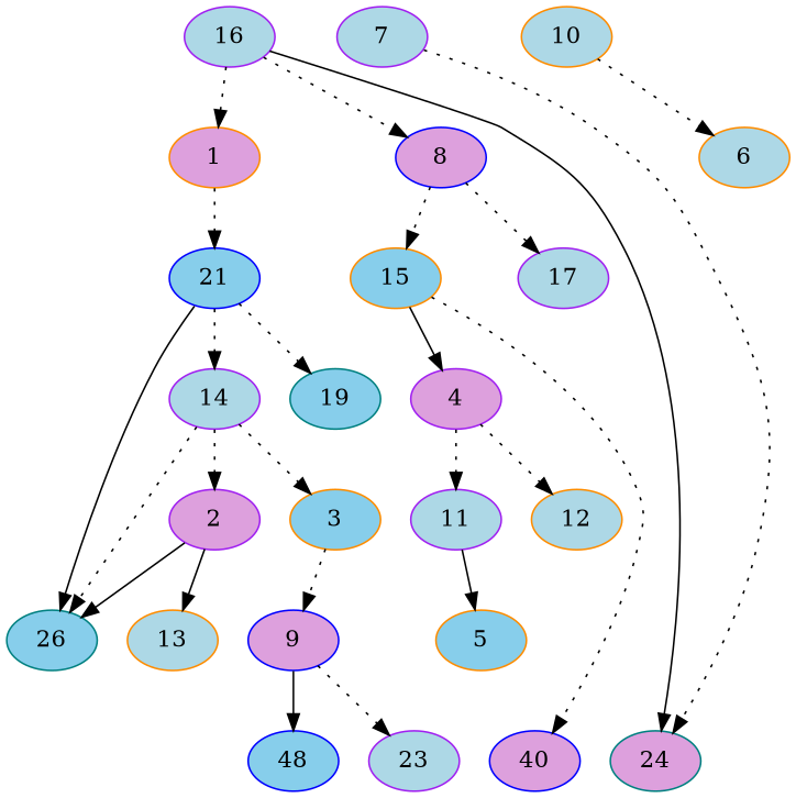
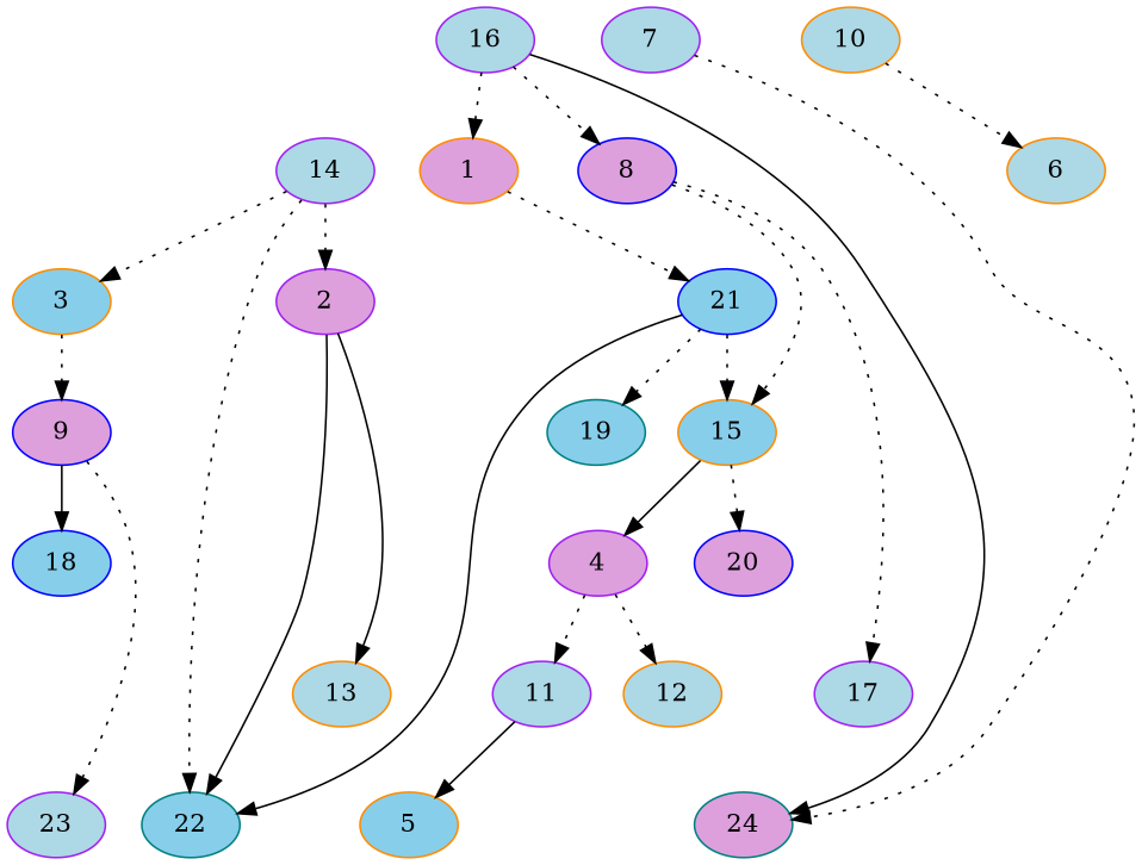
  digraph {
    node [color=darkorange fillcolor=lightblue style=filled]
    edge [style=dotted weight=0]
    1 [fillcolor=plum]
    21 [color=blue fillcolor=skyblue]
    14 [color=purple]
    19 [color=teal fillcolor=skyblue]
-   22 [color=teal fillcolor=skyblue label=26]
+   22 [color=teal fillcolor=skyblue]
    10
    6
    2 [color=purple fillcolor=plum]
    3 [fillcolor=skyblue]
    13
    9 [color=blue fillcolor=plum]
-   18 [color=blue fillcolor=skyblue label=48]
+   18 [color=blue fillcolor=skyblue]
    23 [color=purple]
    4 [color=purple fillcolor=plum]
    11 [color=purple]
    12
    5 [fillcolor=skyblue]
    8 [color=blue fillcolor=plum]
    15 [fillcolor=skyblue]
    17 [color=purple]
-   20 [color=blue fillcolor=plum label=40]
+   20 [color=blue fillcolor=plum]
    16 [color=purple]
    24 [color=teal fillcolor=plum]
    7 [color=purple]
    1 -> 21
-   21 -> 14 [weight=3]
+   21 -> 15 [weight=3]
    21 -> 19 [weight=2]
    21 -> 22 [style=solid]
    14 -> 22
    14 -> 2 [weight=1]
    14 -> 3
    10 -> 6
    2 -> 22 [style=solid]
    2 -> 13 [style=solid]
    3 -> 9
    9 -> 18 [style=solid weight=3]
    9 -> 23
    4 -> 11
    4 -> 12
    11 -> 5 [style=solid]
    8 -> 15
    8 -> 17
    15 -> 4 [style=solid]
    15 -> 20
    16 -> 1
    16 -> 8
    16 -> 24 [style=solid]
    7 -> 24
  }
